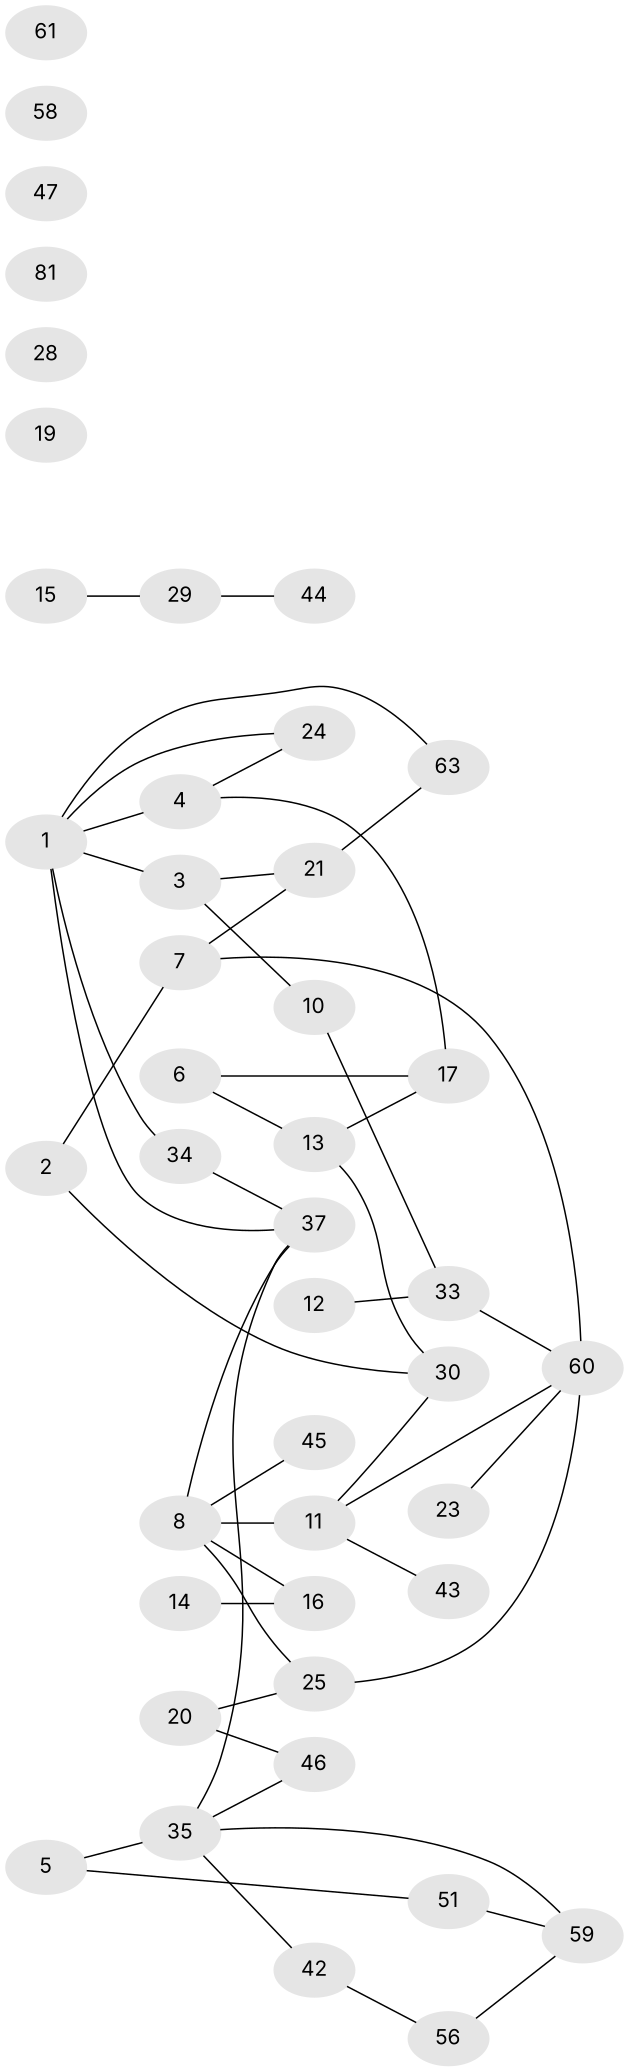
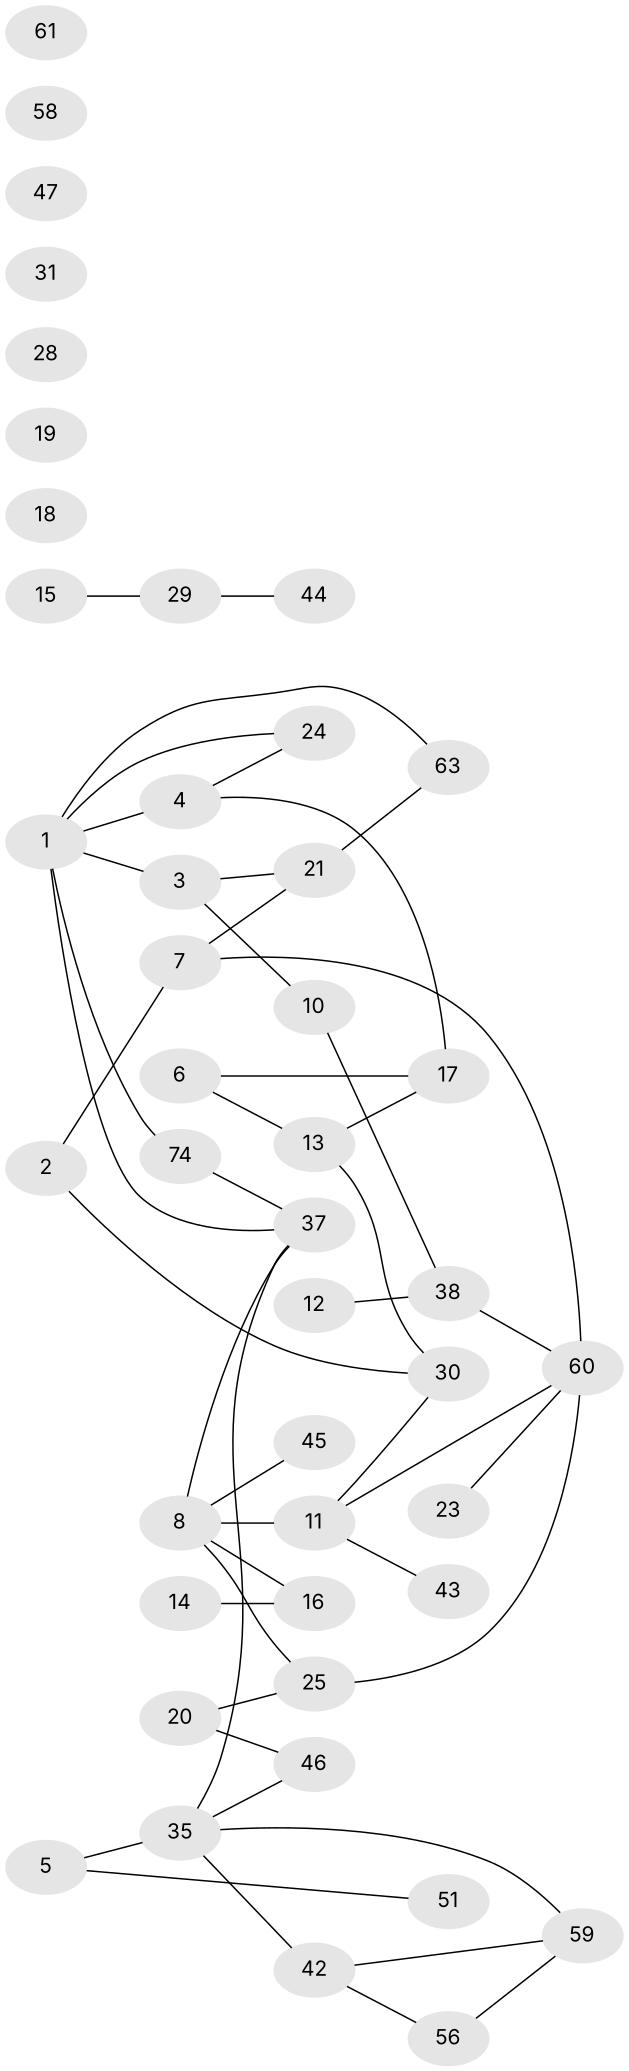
  graph {
    fontname=Inter
    rankdir=LR
    node [color=gray90 fontname=Inter style=filled]
    edge [fontname=Inter]
    1 [super="+53"]
    3 [super="+27"]
    4 [super="+32"]
    24
-   34
+   34 [label=74]
    37
    63
    10 [super="+26"]
    21
    17 [super="+41"]
    7 [super="+62"]
    60 [super="+65"]
    2
    30
-   33 [super="+38"]
+   33 [super="+38" label=38]
    5 [super="+50"]
    35 [super="+48"]
    51 [super="+52"]
    46 [super="+54"]
    42
    59
    13 [super="+55"]
    6
    8 [super="+22"]
    11 [super="+36"]
    16 [super="+57"]
    25
    45
    43
    12
    14
    29 [super="+49"]
    44
    15
+   18
    19
    20
    23 [super="+39"]
    28
-   31 [label=81]
+   31
    56 [super="+64"]
    47
    58
    61
    1 -- 3
    1 -- 4
    1 -- 24
    1 -- 34
    1 -- 37
    1 -- 63
    3 -- 10
    3 -- 21
    4 -- 24
    4 -- 17
    34 -- 37
    10 -- 33
    21 -- 63
    7 -- 21
    7 -- 60
    2 -- 7
    2 -- 30
    33 -- 60 [weight=2]
    5 -- 35
    5 -- 51
    35 -- 37
    35 -- 46
    35 -- 42
    35 -- 59
-   51 -- 59
+   42 -- 59
    42 -- 56
    13 -- 17
    13 -- 30
    6 -- 17
    6 -- 13
    8 -- 37
    8 -- 11
    8 -- 16
    8 -- 25
    8 -- 45
    11 -- 60
    11 -- 30
    11 -- 43
    25 -- 60
    12 -- 33
    14 -- 16
    29 -- 44
    15 -- 29
    20 -- 46
    20 -- 25
    23 -- 60
    56 -- 59
  }
